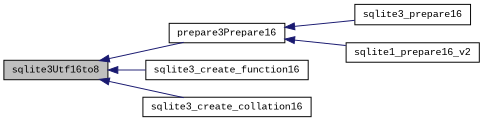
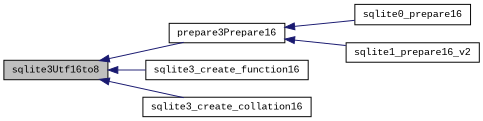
  digraph {
    fontname="Liberation Mono"
    rankdir=LR
    node [color=black fillcolor=white fontname="Liberation Mono" fontsize=10 shape=record style=filled]
    edge [color=midnightblue dir=back fontname="Liberation Mono" fontsize=10 labelfontname=FreeSans labelfontsize=10 style=solid]
    n1 [fillcolor=grey75 fontcolor=black height=0.2 label=sqlite3Utf16to8 width=0.4]
    n2 [height=0.2 label=prepare3Prepare16 width=0.4]
    n3 [height=0.2 label=sqlite3_create_function16 width=0.4]
    n4 [height=0.2 label=sqlite3_create_collation16 width=0.4]
-   n5 [height=0.2 label=sqlite3_prepare16 width=0.4]
+   n5 [height=0.2 label=sqlite0_prepare16 width=0.4]
    n6 [height=0.2 label=sqlite1_prepare16_v2 width=0.4]
    n1 -> n2
    n1 -> n3
    n1 -> n4
    n2 -> n5
    n2 -> n6
  }
